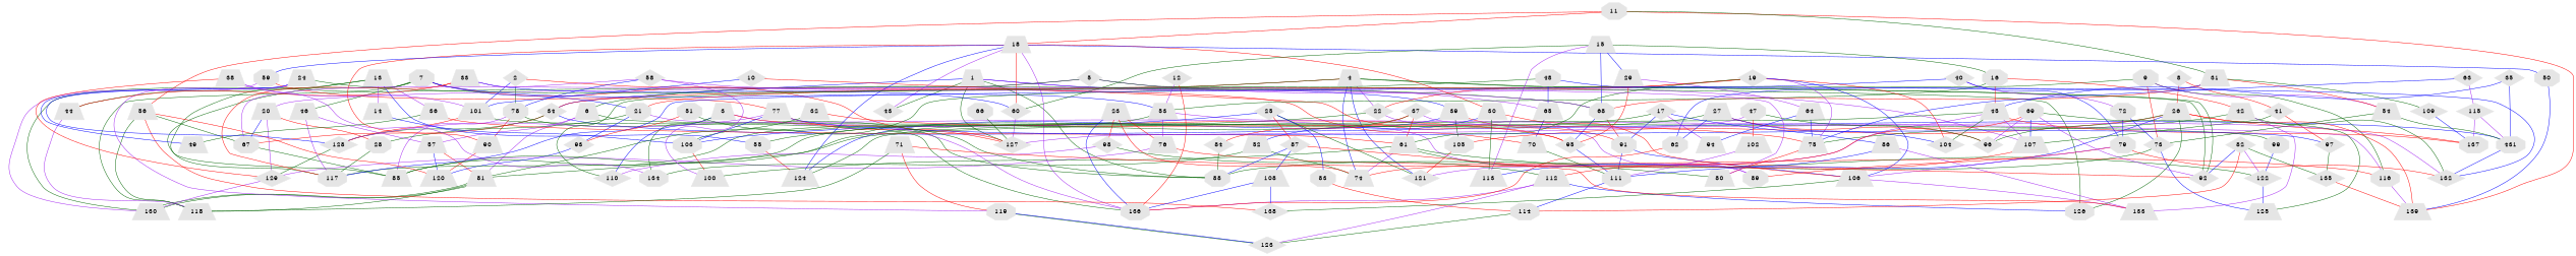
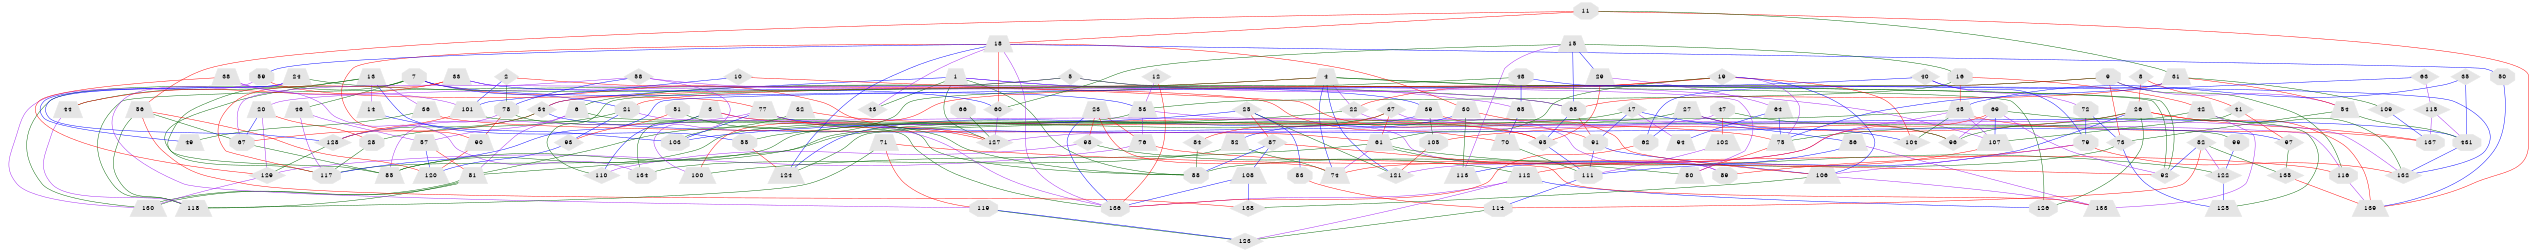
  graph {
    node [color=gray90 shape=trapezium style=filled]
    edge [color=darkgreen]
    34 [shape=diamond]
    1
    39
    43 [shape=diamond]
    65
    88 [shape=octagon]
    127 [shape=diamond]
    67 [shape=octagon]
    128 [shape=diamond]
    n10 [label=431 shape=octagon]
    91 [shape=octagon]
    124
    105 [shape=octagon]
    70
    2 [shape=diamond]
    78 [shape=octagon]
    101
    111 [shape=octagon]
    85
    90
    136 [shape=octagon]
    95 [shape=diamond]
    3
    110 [shape=diamond]
    134 [shape=octagon]
    4
    6
    22 [shape=diamond]
    74
    92 [shape=diamond]
    121 [shape=diamond]
    57
    81
    99 [shape=octagon]
    55 [shape=octagon]
    89 [shape=octagon]
    5 [shape=diamond]
    20
    107
    118
    126 [shape=octagon]
    28 [shape=octagon]
    129 [shape=diamond]
    112
    120
    130
    122 [shape=diamond]
    7 [shape=octagon]
    21 [shape=octagon]
    46
    53
    117 [shape=octagon]
    93 [shape=diamond]
    116 [shape=octagon]
    76
    8 [shape=diamond]
    26
    41 [shape=diamond]
    139
    96 [shape=diamond]
    137 [shape=octagon]
    97 [shape=diamond]
    9 [shape=octagon]
    54
    73 [shape=diamond]
    100
    103 [shape=octagon]
    125
    10 [shape=diamond]
    11 [shape=octagon]
    18
    31
    56
    60 [shape=diamond]
    30
    50 [shape=octagon]
    59 [shape=octagon]
    68 [shape=octagon]
    62 [shape=octagon]
    109 [shape=diamond]
    138 [shape=diamond]
    12 [shape=diamond]
    13
    14
    36
    44
    61
    49
    16 [shape=octagon]
    15
    29
    113
    42
    45
    64
    75
    132 [shape=diamond]
    133
    104 [shape=diamond]
    17 [shape=diamond]
    86
    94
    106
    52
    77
    19 [shape=diamond]
    80
    23
    98 [shape=diamond]
    24
    119 [shape=octagon]
    123 [shape=diamond]
    25 [shape=diamond]
    83 [shape=octagon]
    87 [shape=diamond]
    114 [shape=octagon]
    108
    27
    32
    33
    35 [shape=diamond]
    37 [shape=diamond]
    84 [shape=diamond]
    38
    40 [shape=diamond]
    72 [shape=octagon]
    79 [shape=octagon]
    135 [shape=diamond]
    47 [shape=octagon]
    102
    48 [shape=octagon]
    51 [shape=octagon]
    58 [shape=diamond]
    63 [shape=diamond]
    115 [shape=diamond]
    66 [shape=octagon]
    69 [shape=octagon]
    71
    82 [shape=diamond]
    34 -- 67 [color=red]
    34 -- 128
    34 -- n10 [color=blue]
    1 -- 34 [color=blue]
    1 -- 39 [color=blue]
    1 -- 43
    1 -- 65 [color=purple]
    1 -- 88
    1 -- 127
    39 -- 91 [color=red]
    39 -- 124 [color=blue]
    39 -- 105
    65 -- 70 [color=blue]
    67 -- 85
    128 -- 129
    n10 -- 132 [color=blue]
    91 -- 111 [color=blue]
    91 -- 106 [color=blue]
    105 -- 121 [color=red]
    70 -- 111
    2 -- 70 [color=red]
    2 -- 78
    2 -- 101 [color=blue]
    78 -- 88
    78 -- 85 [color=purple]
    78 -- 90 [color=red]
    101 -- 128 [color=red]
    101 -- 136
    111 -- 114 [color=blue]
    90 -- 120 [color=red]
    95 -- 111 [color=blue]
    3 -- 136 [color=purple]
    3 -- 95 [color=red]
    3 -- 110 [color=blue]
    3 -- 134
    4 -- 34 [color=red]
    4 -- 6
    4 -- 22 [color=purple]
    4 -- 74 [color=blue]
    4 -- 92
    4 -- 92
    4 -- 121 [color=blue]
    6 -- 57 [color=purple]
    6 -- 81 [color=purple]
    6 -- 99
    22 -- 55
    22 -- 89 [color=purple]
    57 -- 81 [color=red]
    57 -- 120 [color=blue]
    81 -- 118
    81 -- 130
    81 -- 130
    99 -- 122 [color=blue]
    55 -- 124 [color=red]
    5 -- 20 [color=purple]
    5 -- 107 [color=purple]
    5 -- 118
    5 -- 126
    20 -- 67 [color=blue]
    20 -- 28 [color=red]
    20 -- 129 [color=purple]
    107 -- 112 [color=red]
    28 -- 117
    129 -- 130 [color=purple]
    112 -- 136 [color=purple]
    112 -- 126 [color=blue]
    112 -- 123 [color=purple]
    122 -- 125 [color=blue]
    7 -- 127 [color=red]
    7 -- 130
    7 -- 21 [color=blue]
    7 -- 46
    7 -- 53 [color=blue]
    7 -- 117
    21 -- 89 [color=purple]
    21 -- 28
    21 -- 93 [color=blue]
    46 -- 57 [color=purple]
    46 -- 117 [color=purple]
    53 -- 85
    53 -- 116 [color=purple]
    53 -- 76 [color=purple]
    93 -- 120 [color=blue]
    116 -- 139 [color=purple]
    76 -- 129 [color=purple]
    76 -- 116 [color=red]
    8 -- 26 [color=red]
    8 -- 41 [color=red]
    26 -- 105 [color=red]
    26 -- 111 [color=blue]
    26 -- 126
    26 -- 139 [color=red]
    26 -- 96
    26 -- 137 [color=red]
    41 -- 107
    41 -- 97 [color=red]
    97 -- 135
    9 -- 116
    9 -- 54 [color=purple]
    9 -- 73 [color=red]
-   103 -- 100 [color=red]
+   9 -- 100 [color=red]
    9 -- 103
    54 -- n10
    54 -- 73
    73 -- 88
    73 -- 125 [color=blue]
    10 -- 101 [color=blue]
    10 -- 95 [color=red]
    11 -- 139 [color=red]
    11 -- 18 [color=red]
    11 -- 31
    11 -- 56 [color=red]
    18 -- 43 [color=purple]
    18 -- 124 [color=blue]
    18 -- 90 [color=red]
    18 -- 136 [color=purple]
    18 -- 60 [color=red]
    18 -- 30 [color=red]
    18 -- 50 [color=blue]
    18 -- 59 [color=blue]
    31 -- 54 [color=red]
    31 -- 68 [color=red]
    31 -- 62 [color=blue]
    31 -- 109
    56 -- 67
    56 -- 118
    56 -- 120 [color=red]
    56 -- 138 [color=red]
    60 -- 127 [color=purple]
    30 -- 113
    30 -- 106 [color=red]
    30 -- 52 [color=blue]
    50 -- 139 [color=blue]
    59 -- 130 [color=purple]
    59 -- 77 [color=red]
    68 -- 91 [color=red]
    68 -- 95 [color=blue]
    62 -- 136 [color=red]
    109 -- 137 [color=blue]
    12 -- 136 [color=red]
    12 -- 53 [color=purple]
    13 -- 85
    13 -- 55 [color=blue]
    13 -- 14 [color=purple]
    13 -- 36 [color=purple]
    13 -- 44
    14 -- 103 [color=blue]
    36 -- 61 [color=red]
    36 -- 49
    44 -- 118 [color=purple]
    61 -- 74 [color=purple]
    61 -- 122
    61 -- 100
    61 -- 80
    16 -- 53
    16 -- 42 [color=red]
    16 -- 45 [color=red]
    15 -- 60
    15 -- 68 [color=blue]
    15 -- 16
    15 -- 29 [color=blue]
    15 -- 113 [color=purple]
    29 -- 95 [color=red]
    29 -- 64 [color=purple]
    42 -- 75
    42 -- 132
    42 -- 133 [color=purple]
    45 -- 124
    45 -- 121 [color=purple]
    45 -- 107 [color=purple]
    45 -- 137 [color=red]
    45 -- 104
    64 -- 75 [color=blue]
    64 -- 94 [color=blue]
    75 -- 80 [color=red]
    17 -- 91 [color=blue]
    17 -- 81
    17 -- 86 [color=blue]
    17 -- 94 [color=purple]
    86 -- 113 [color=blue]
    86 -- 133 [color=purple]
    106 -- 138
    106 -- 133 [color=purple]
    52 -- 134
    52 -- 74
    77 -- 127 [color=red]
    77 -- 128 [color=purple]
    77 -- 97 [color=blue]
    77 -- 103 [color=blue]
    19 -- 22 [color=red]
    19 -- 21 [color=red]
    19 -- 61
    19 -- 75 [color=purple]
    19 -- 104 [color=red]
    19 -- 106 [color=blue]
    23 -- 136 [color=blue]
    23 -- 74 [color=red]
    23 -- 76 [color=red]
    23 -- 98 [color=red]
    98 -- 110 [color=purple]
    98 -- 112
    24 -- 128 [color=blue]
    24 -- 68
    24 -- 49 [color=blue]
    24 -- 119 [color=purple]
    119 -- 123
    119 -- 123 [color=blue]
    25 -- 121
    25 -- 103 [color=blue]
    25 -- 83 [color=blue]
    25 -- 87 [color=red]
    83 -- 114 [color=red]
    87 -- 88 [color=blue]
    87 -- 133 [color=red]
    87 -- 108 [color=blue]
    114 -- 123
    108 -- 136 [color=blue]
    108 -- 138 [color=blue]
    27 -- 85
    27 -- 96 [color=red]
    27 -- 62 [color=blue]
    27 -- 104 [color=blue]
    32 -- 81
    32 -- 75 [color=red]
    33 -- 117 [color=red]
    33 -- 60 [color=blue]
    33 -- 44 [color=red]
    33 -- 80 [color=purple]
    35 -- n10 [color=blue]
    35 -- 45 [color=blue]
    37 -- 117
    37 -- 61 [color=red]
    37 -- 132 [color=purple]
    37 -- 84 [color=red]
    84 -- 88
    38 -- 101 [color=purple]
    38 -- 134 [color=purple]
    38 -- 129 [color=red]
    40 -- 117 [color=blue]
    40 -- 72 [color=purple]
    40 -- 79 [color=blue]
    72 -- 73 [color=blue]
    72 -- 79 [color=blue]
    79 -- 89 [color=red]
    79 -- 132 [color=red]
    79 -- 106 [color=purple]
    135 -- 139 [color=red]
    47 -- 127 [color=purple]
    47 -- 96
    47 -- 102 [color=red]
    102 -- 111 [color=purple]
    48 -- 65 [color=blue]
    48 -- 110
    48 -- 132 [color=blue]
    51 -- 88
    51 -- 93 [color=red]
    58 -- 67 [color=purple]
    58 -- 78 [color=blue]
    58 -- 100 [color=purple]
    58 -- 68 [color=purple]
    63 -- 75 [color=blue]
    63 -- 115 [color=purple]
    115 -- n10 [color=purple]
    115 -- 137 [color=purple]
    66 -- 127
    69 -- 74 [color=red]
    69 -- 92 [color=purple]
    69 -- 107 [color=blue]
    69 -- 96 [color=purple]
    69 -- 125
    71 -- 92 [color=red]
    71 -- 118
    71 -- 119 [color=red]
    82 -- 92 [color=blue]
    82 -- 122 [color=purple]
    82 -- 114 [color=red]
    82 -- 135
  }
